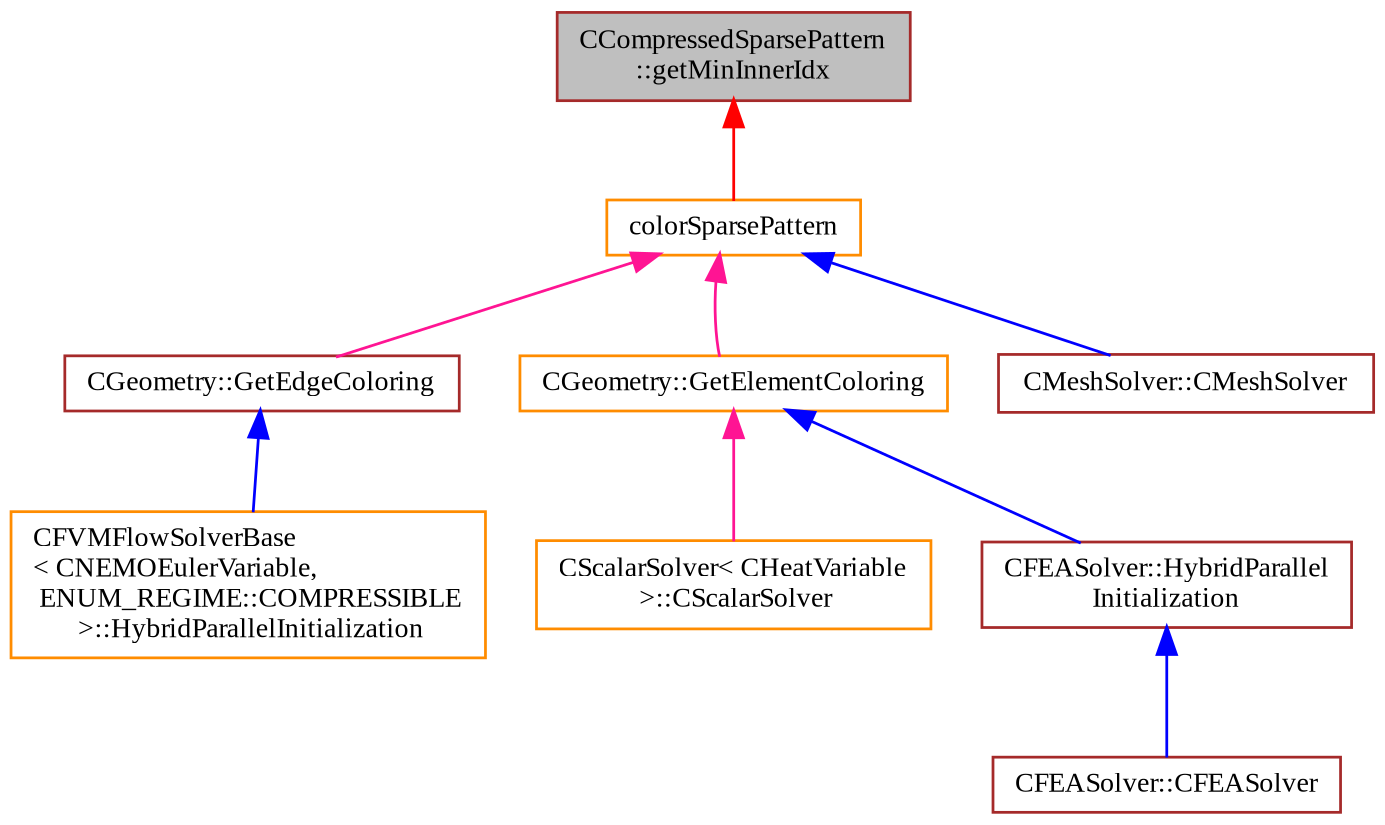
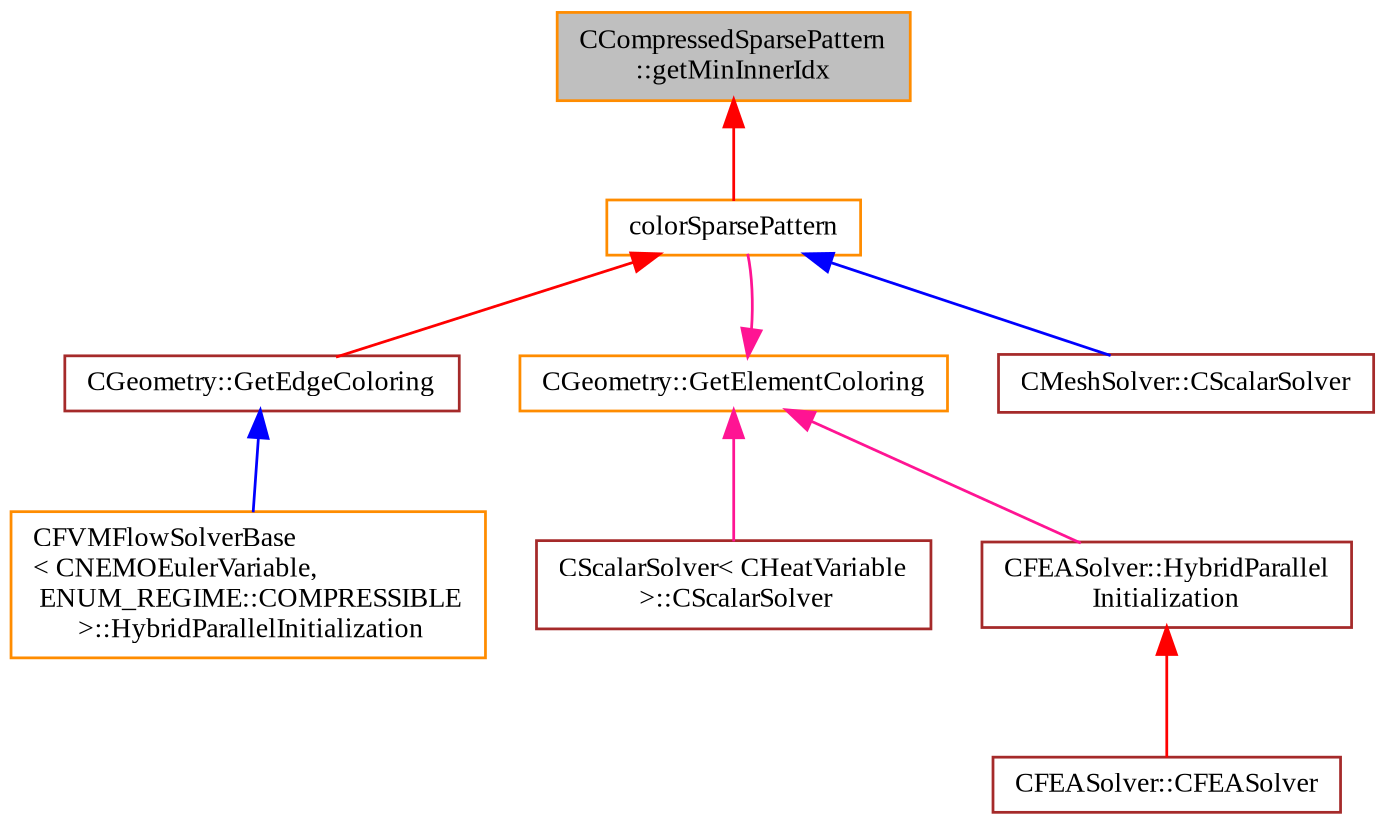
  digraph {
    fontname="Liberation Serif"
    rankdir=TB
    node [color=brown fillcolor=white fontname="Liberation Serif" fontsize=10 shape=record style=filled]
    edge [color=deeppink dir=back fontname="Liberation Serif" fontsize=10 labelfontname=Helvetica labelfontsize=10 style=solid]
-   n1 [fillcolor=grey75 fontcolor=black height=0.2 label="CCompressedSparsePattern\l::getMinInnerIdx" width=0.4]
+   n1 [color=darkorange fillcolor=grey75 fontcolor=black height=0.2 label="CCompressedSparsePattern\l::getMinInnerIdx" width=0.4]
    n2 [color=darkorange height=0.2 label=colorSparsePattern width=0.4]
    n3 [height=0.2 label="CGeometry::GetEdgeColoring" width=0.4]
    n4 [color=darkorange height=0.2 label="CGeometry::GetElementColoring" width=0.4]
-   n5 [height=0.2 label="CMeshSolver::CMeshSolver" width=0.4]
+   n5 [height=0.2 label="CMeshSolver::CScalarSolver" width=0.4]
    n6 [color=darkorange height=0.2 label="CFVMFlowSolverBase\l\< CNEMOEulerVariable,\l ENUM_REGIME::COMPRESSIBLE\l \>::HybridParallelInitialization" width=0.4]
-   n7 [color=darkorange height=0.2 label="CScalarSolver\< CHeatVariable\l \>::CScalarSolver" width=0.4]
+   n7 [height=0.2 label="CScalarSolver\< CHeatVariable\l \>::CScalarSolver" width=0.4]
    n8 [height=0.2 label="CFEASolver::HybridParallel\lInitialization" width=0.4]
    n9 [height=0.2 label="CFEASolver::CFEASolver" width=0.4]
    n1 -> n2 [color=red]
-   n2 -> n3
-   n2 -> n4
+   n2 -> n3 [color=red]
+   n4 -> n2
    n2 -> n5 [color=blue]
    n3 -> n6 [color=blue]
    n4 -> n7
-   n4 -> n8 [color=blue]
-   n8 -> n9 [color=blue]
+   n4 -> n8
+   n8 -> n9 [color=red]
  }
